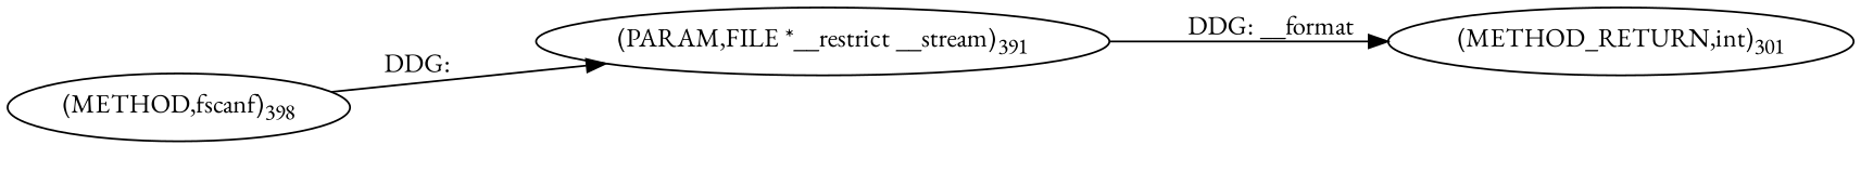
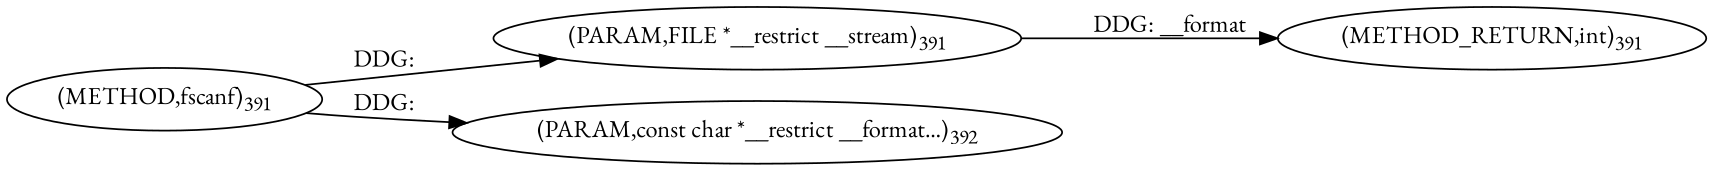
  digraph {
    fontname="EB Garamond"
    rankdir=LR
    node [fontname="EB Garamond"]
    edge [fontname="EB Garamond"]
-   n1 [label=<(METHOD,fscanf)<SUB>398</SUB>>]
+   n1 [label=<(METHOD,fscanf)<SUB>391</SUB>>]
    n2 [label=<(PARAM,FILE *__restrict __stream)<SUB>391</SUB>>]
-   n4 [label=<(METHOD_RETURN,int)<SUB>301</SUB>>]
+   n3 [label=<(PARAM,const char *__restrict __format...)<SUB>392</SUB>>]
+   n4 [label=<(METHOD_RETURN,int)<SUB>391</SUB>>]
    n1 -> n2 [label="DDG: "]
+   n1 -> n3 [label="DDG: "]
    n2 -> n4 [label="DDG: __format"]
  }
